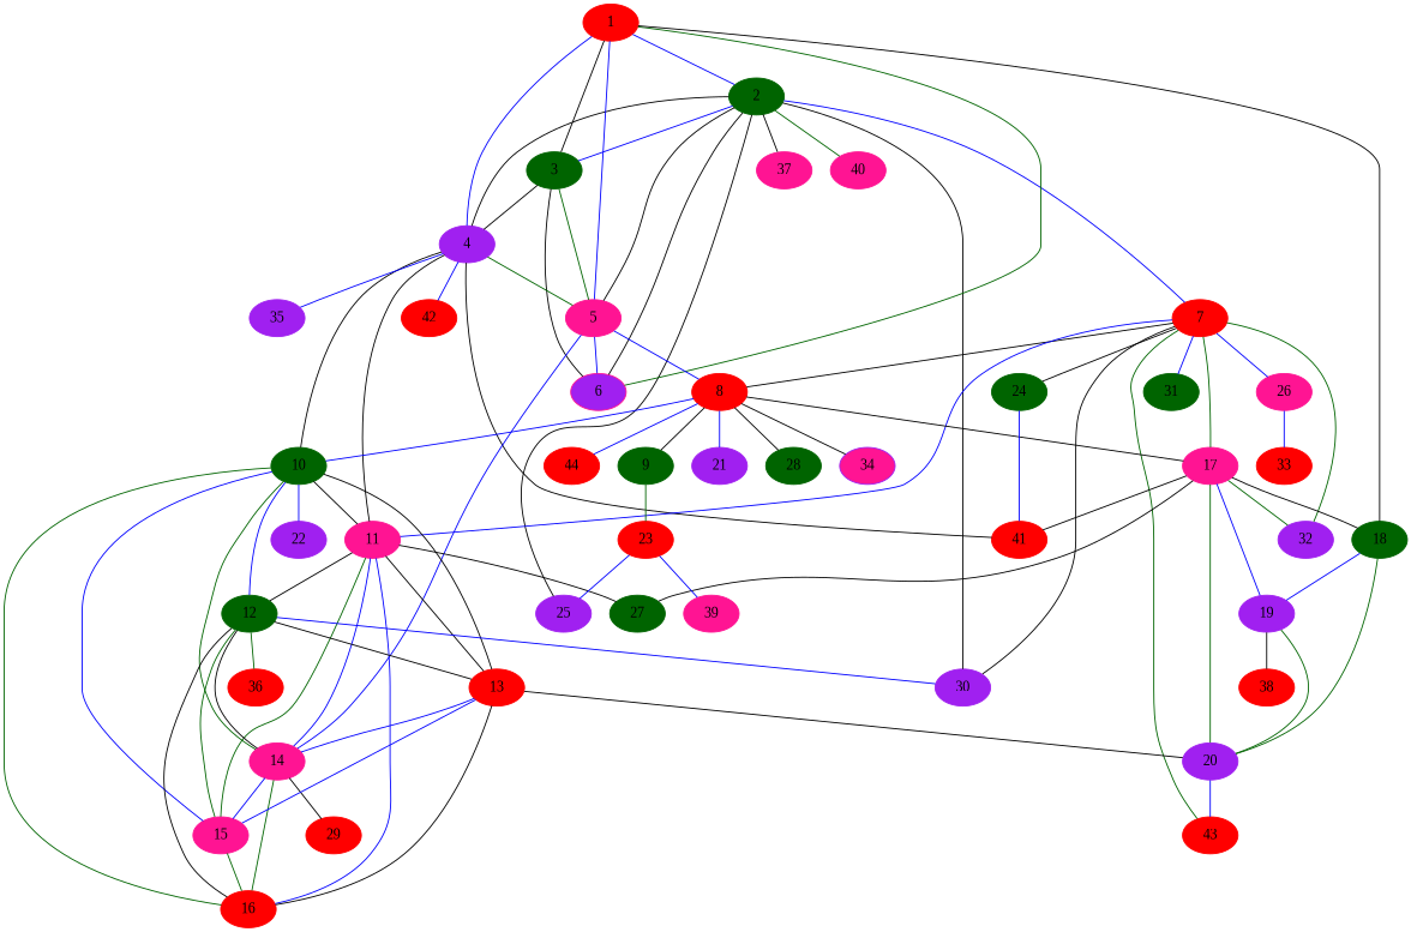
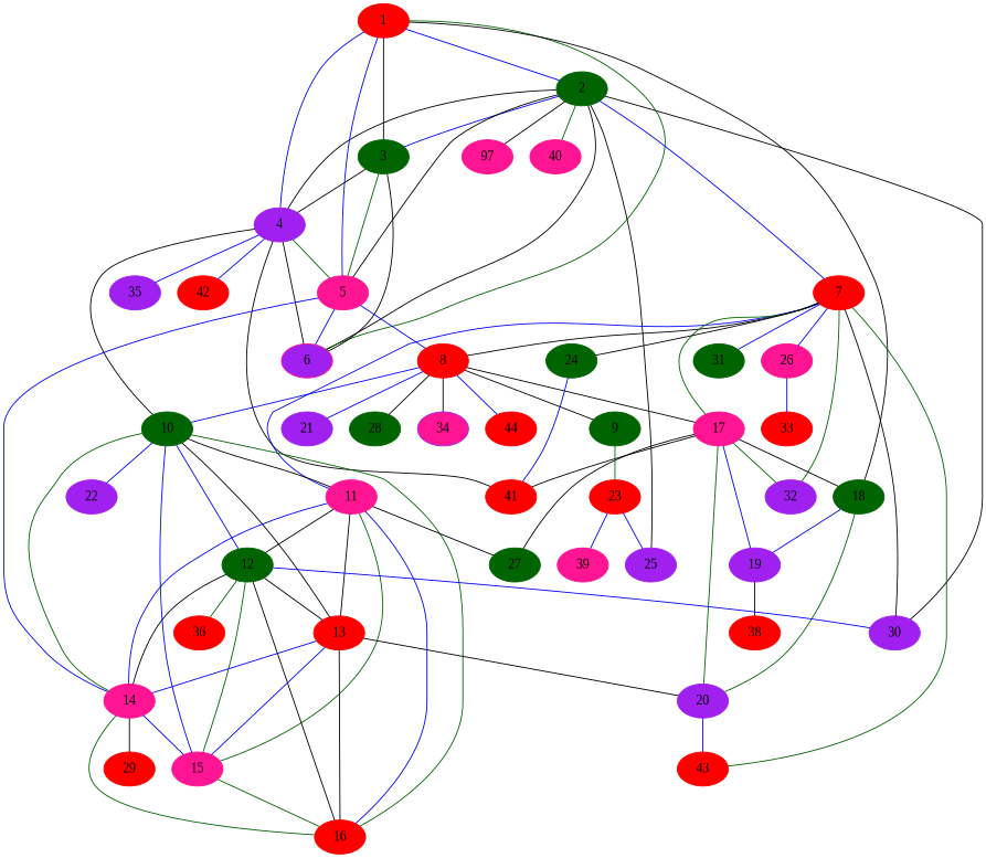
  graph {
    fontname="Liberation Serif"
    node [color=red fontname="Liberation Serif" style=filled]
    edge [color=black fontname="Liberation Serif" weight=1.0]
    2 [color=darkgreen]
    1
    3 [color=darkgreen]
    4 [color=purple]
    5 [color=deeppink]
    6 [color=deeppink fillcolor=purple]
    18 [color=darkgreen]
    7
    25 [color=purple]
    30 [color=purple]
-   37 [color=deeppink]
+   37 [color=deeppink label=97]
    40 [color=deeppink]
    10 [color=darkgreen]
    35 [color=purple]
    41
    42
    8
    14 [color=deeppink]
    20 [color=purple]
    19 [color=purple]
    11 [color=deeppink]
    17 [color=deeppink]
    24 [color=darkgreen]
    26 [color=deeppink]
    31 [color=darkgreen]
    32 [color=purple]
    43
    12 [color=darkgreen]
    13
    15 [color=deeppink]
    16
    22 [color=purple]
    9 [color=darkgreen]
    21 [color=purple]
    28 [color=darkgreen]
    34 [color=purple fillcolor=deeppink]
    44
    29
    27 [color=darkgreen]
    33
    23
    39 [color=deeppink]
    36
    38
    2 -- 3 [color=blue]
    2 -- 4 [weight=2.0]
    2 -- 5
    2 -- 6
    2 -- 7 [color=blue]
    2 -- 25
    2 -- 30 [weight=4.0]
    2 -- 37
    2 -- 40 [color=darkgreen]
    1 -- 2 [color=blue]
    1 -- 3
    1 -- 4 [color=blue weight=2.0]
    1 -- 5 [color=blue]
    1 -- 6 [color=darkgreen]
    1 -- 18
    3 -- 4 [weight=2.0]
    3 -- 5 [color=darkgreen]
    3 -- 6
    4 -- 5 [color=darkgreen weight=2.0]
-   4 -- 11 [weight=2.0]
+   4 -- 6 [weight=2.0]
    4 -- 10
    4 -- 35 [color=blue]
    4 -- 41
    4 -- 42 [color=blue]
    5 -- 6 [color=blue]
    5 -- 8 [color=blue]
    5 -- 14 [color=blue]
    18 -- 20 [color=darkgreen]
    18 -- 19 [color=blue]
    7 -- 30
    7 -- 8
    7 -- 11 [color=blue]
    7 -- 17 [color=darkgreen]
    7 -- 24
    7 -- 26 [color=blue weight=2.0]
    7 -- 31 [color=blue]
    7 -- 32 [color=darkgreen weight=4.0]
    7 -- 43 [color=darkgreen]
    10 -- 14 [color=darkgreen]
    10 -- 11
    10 -- 12 [color=blue]
    10 -- 13
    10 -- 15 [color=blue]
    10 -- 16 [color=darkgreen]
    10 -- 22 [color=blue]
    8 -- 10 [color=blue]
    8 -- 17
    8 -- 9 [weight=6.0]
    8 -- 21 [color=blue weight=4.0]
    8 -- 28 [weight=3.0]
    8 -- 34
    8 -- 44 [color=blue]
    14 -- 15 [color=blue weight=5.0]
    14 -- 16 [color=darkgreen]
    14 -- 29
    20 -- 43 [color=blue weight=2.0]
-   19 -- 20 [color=darkgreen]
    19 -- 38
    11 -- 14 [color=blue]
    11 -- 12
    11 -- 13
    11 -- 15 [color=darkgreen]
    11 -- 16 [color=blue]
    11 -- 27
    17 -- 18 [weight=4.0]
    17 -- 41 [weight=2.0]
    17 -- 20 [color=darkgreen weight=4.0]
    17 -- 19 [color=blue weight=4.0]
    17 -- 32 [color=darkgreen]
    17 -- 27
    24 -- 41 [color=blue]
    26 -- 33 [color=blue]
    12 -- 30 [color=blue]
    12 -- 14
    12 -- 13
    12 -- 15 [color=darkgreen]
    12 -- 16
    12 -- 36 [color=darkgreen]
    13 -- 14 [color=blue]
    13 -- 20
    13 -- 15 [color=blue]
    13 -- 16
    15 -- 16 [color=darkgreen]
    9 -- 23 [color=darkgreen]
    23 -- 25 [color=blue]
    23 -- 39 [color=blue]
  }
